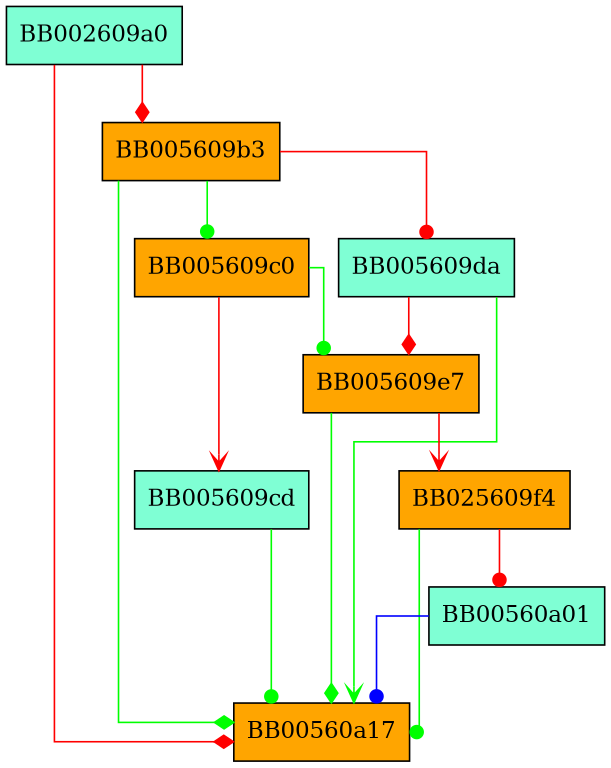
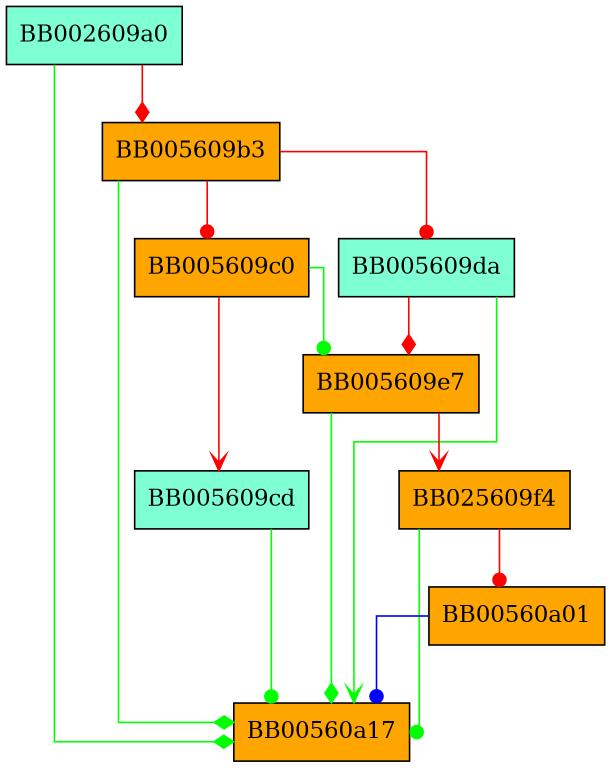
  digraph {
    fontname="DejaVu Serif"
    splines=ortho
    node [fillcolor=orange fontname="DejaVu Serif" shape=box style=filled]
    edge [arrowhead=dot color=green fontname="DejaVu Serif"]
    n1 [fillcolor=aquamarine label=BB002609a0]
    BB00560a17
    BB005609b3
    BB005609c0
    BB005609da [fillcolor=aquamarine]
    BB005609cd [fillcolor=aquamarine]
    BB005609e7
    n8 [label=BB025609f4]
-   BB00560a01 [fillcolor=aquamarine]
-   n1 -> BB00560a17 [arrowhead=diamond color=red]
+   BB00560a01
+   n1 -> BB00560a17 [arrowhead=diamond]
    n1 -> BB005609b3 [arrowhead=diamond color=red]
    BB005609b3 -> BB00560a17 [arrowhead=diamond]
-   BB005609b3 -> BB005609c0
+   BB005609b3 -> BB005609c0 [color=red]
    BB005609b3 -> BB005609da [color=red]
    BB005609c0 -> BB005609cd [arrowhead=vee color=red]
    BB005609c0 -> BB005609e7
    BB005609da -> BB00560a17 [arrowhead=vee]
    BB005609da -> BB005609e7 [arrowhead=diamond color=red]
    BB005609cd -> BB00560a17
    BB005609e7 -> BB00560a17 [arrowhead=diamond]
    BB005609e7 -> n8 [arrowhead=vee color=red]
    n8 -> BB00560a17
    n8 -> BB00560a01 [color=red]
    BB00560a01 -> BB00560a17 [color=blue]
  }
